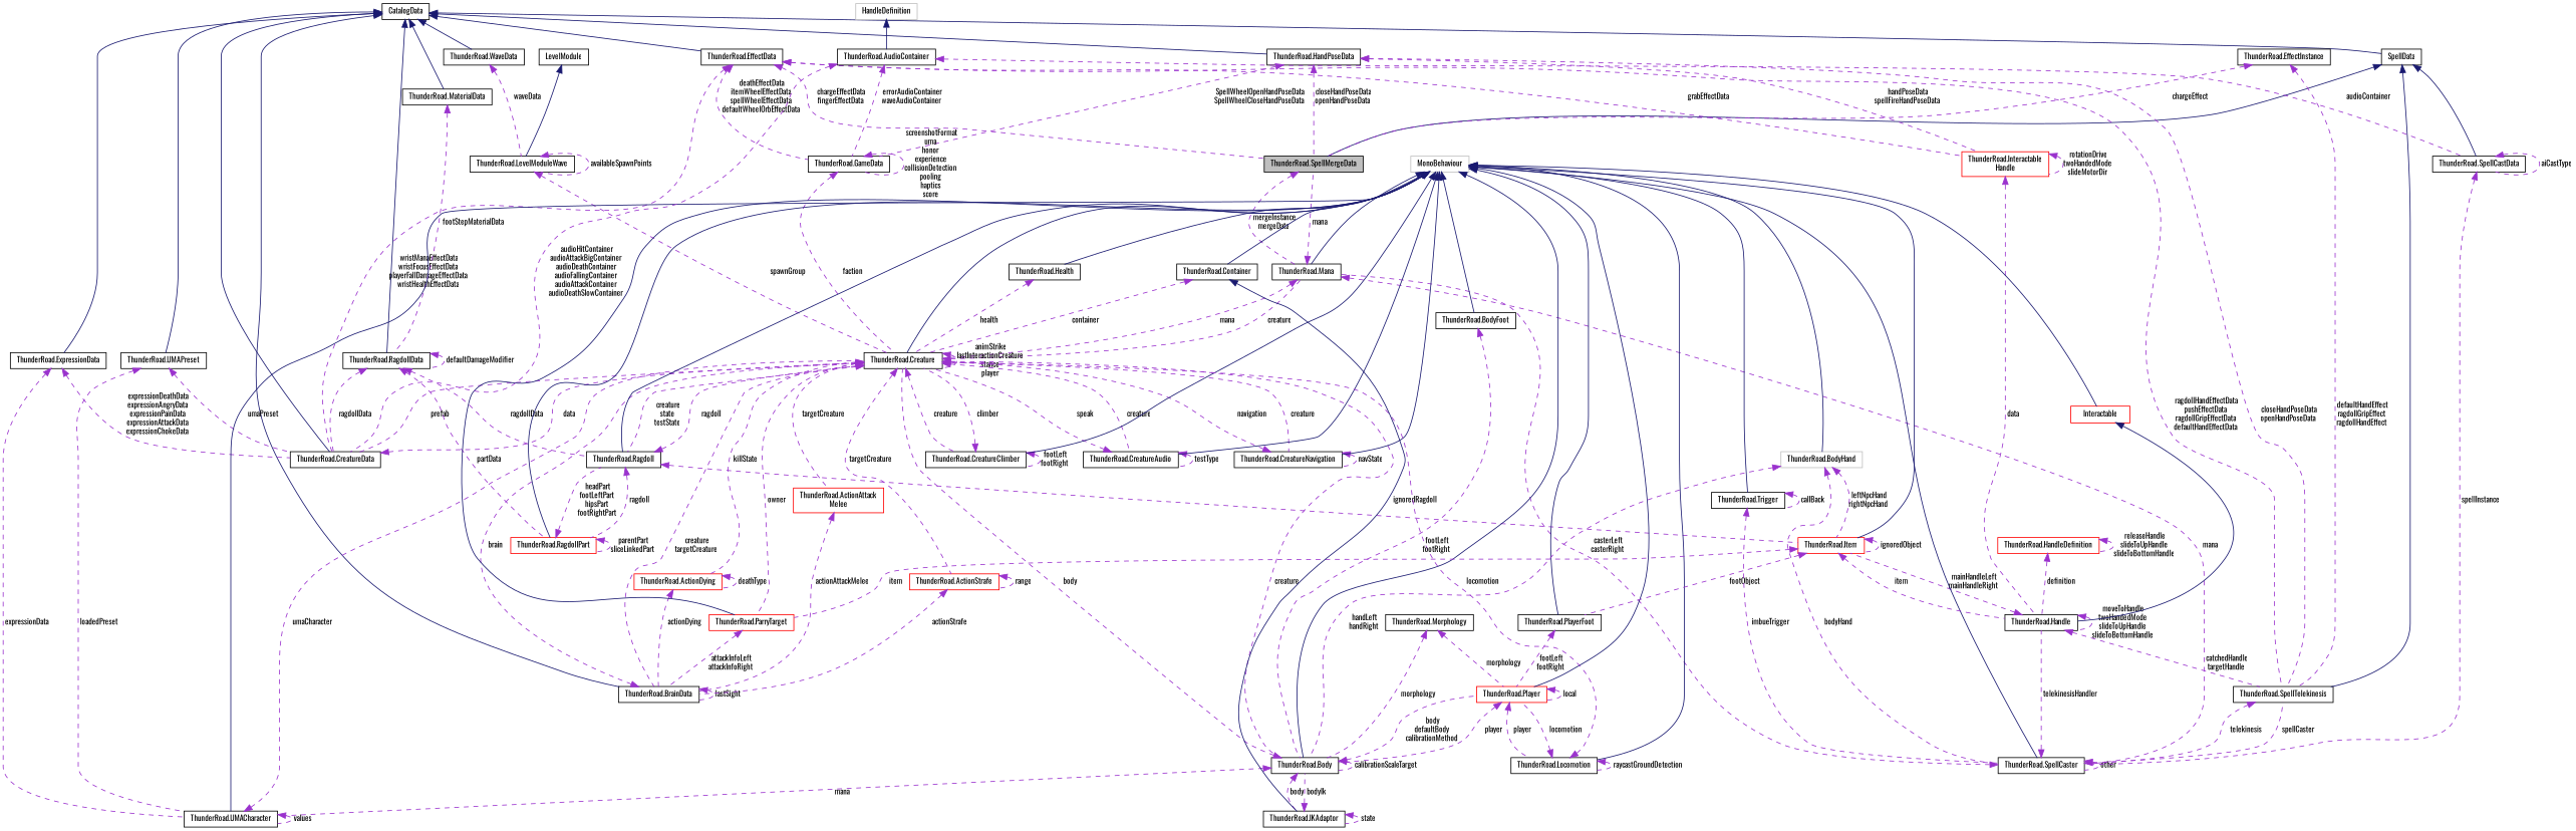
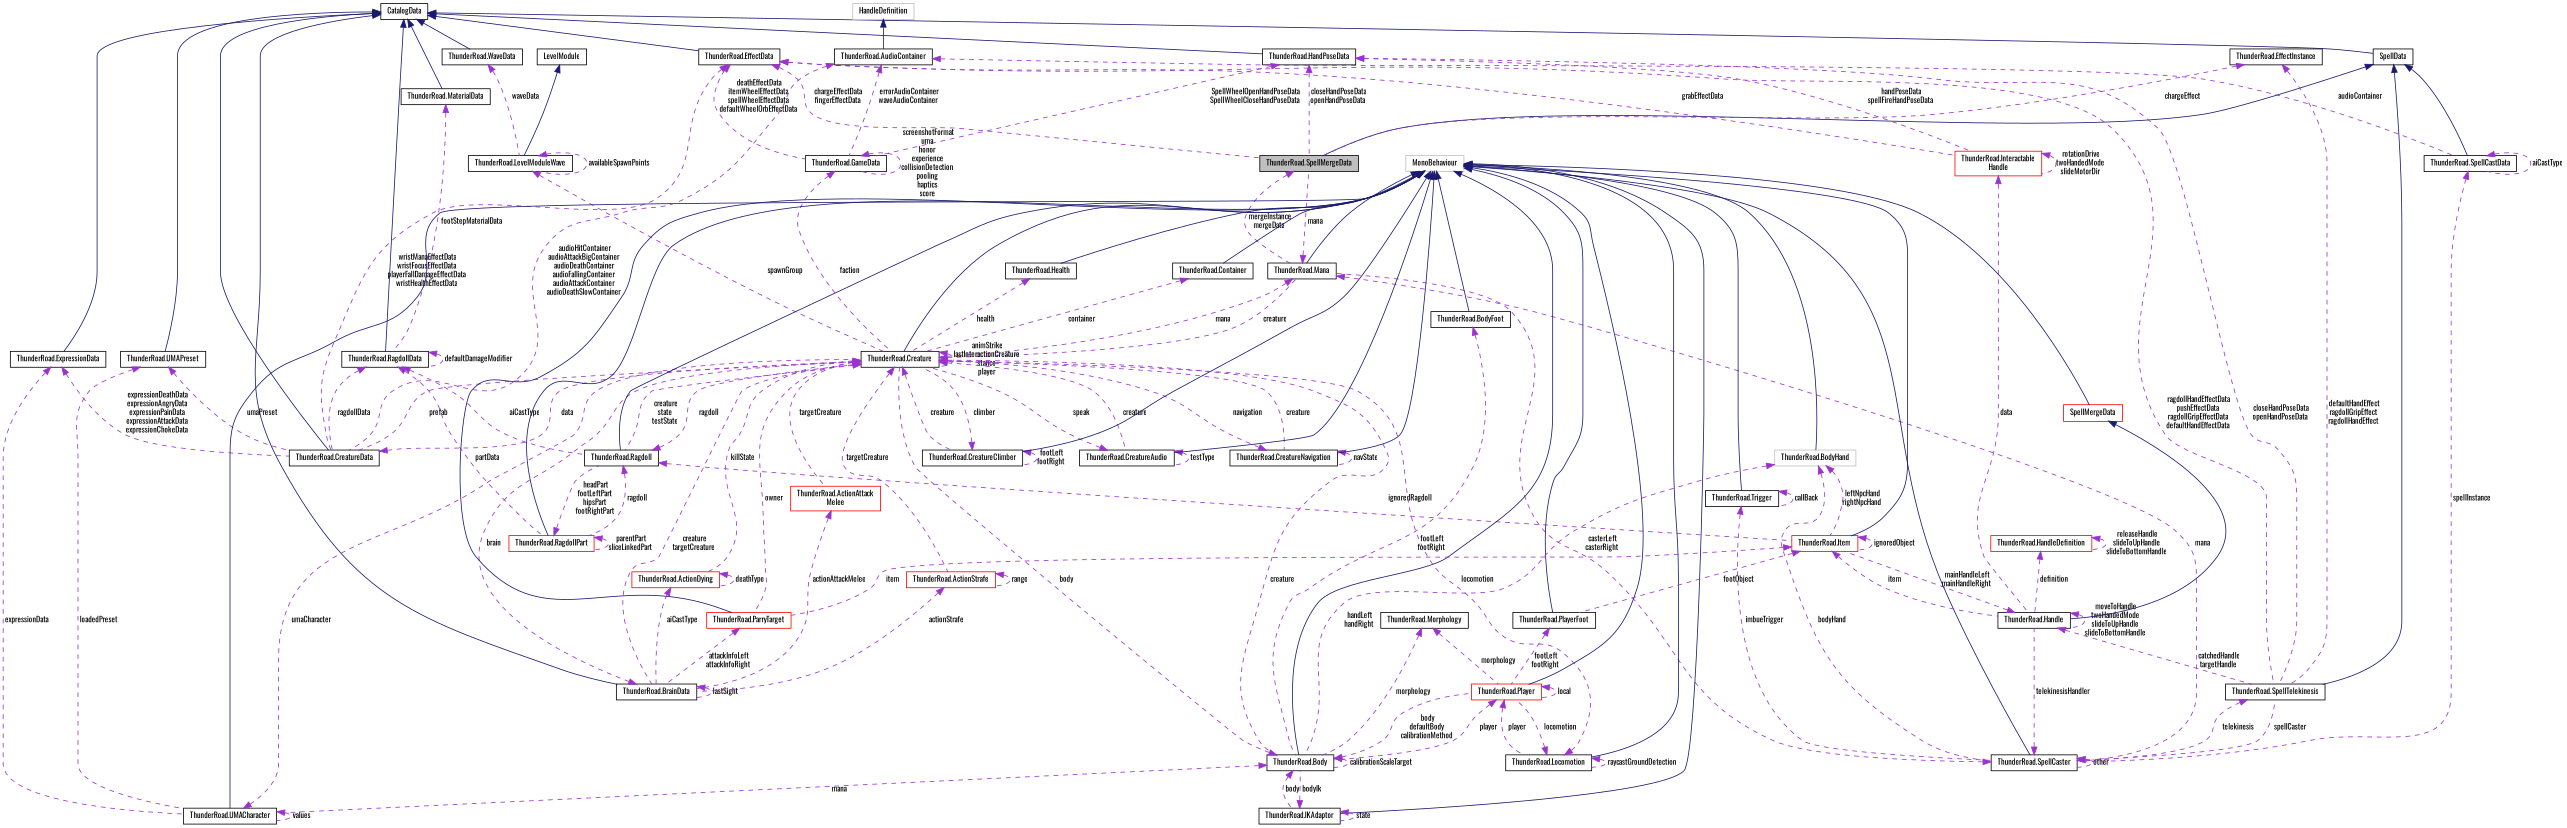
  digraph {
    fontname=Oswald
    node [color=black fillcolor=white fontname=Oswald fontsize=10 shape=record style=filled]
    edge [color=darkorchid3 dir=back fontname=Oswald fontsize=10 labelfontname=Helvetica labelfontsize=10 style=dashed]
    n1 [fillcolor=grey75 fontcolor=black height=0.2 label="ThunderRoad.SpellMergeData" width=0.4]
    n2 [height=0.2 label="ThunderRoad.Mana" width=0.4]
    n3 [height=0.2 label="ThunderRoad.SpellCaster" width=0.4]
    n4 [height=0.2 label="ThunderRoad.Creature" width=0.4]
    n5 [height=0.2 label=SpellData width=0.4]
    n6 [height=0.2 label="ThunderRoad.SpellTelekinesis" width=0.4]
    n7 [height=0.2 label="ThunderRoad.SpellCastData" width=0.4]
    n8 [height=0.2 label=CatalogData width=0.4]
    n9 [height=0.2 label="ThunderRoad.EffectData" width=0.4]
    n10 [height=0.2 label="ThunderRoad.HandPoseData" width=0.4]
    n11 [height=0.2 label="ThunderRoad.RagdollData" width=0.4]
    n12 [height=0.2 label="ThunderRoad.MaterialData" width=0.4]
    n13 [height=0.2 label="ThunderRoad.WaveData" width=0.4]
    n14 [height=0.2 label="ThunderRoad.CreatureData" width=0.4]
    n15 [height=0.2 label="ThunderRoad.UMAPreset" width=0.4]
    n16 [height=0.2 label="ThunderRoad.ExpressionData" width=0.4]
    n17 [height=0.2 label="ThunderRoad.BrainData" width=0.4]
    n18 [color=red height=0.2 label="ThunderRoad.Interactable\lHandle" width=0.4]
    n19 [height=0.2 label="ThunderRoad.GameData" width=0.4]
    n20 [height=0.2 label="ThunderRoad.Ragdoll" width=0.4]
    n21 [color=red height=0.2 label="ThunderRoad.RagdollPart" width=0.4]
    n22 [height=0.2 label="ThunderRoad.LevelModuleWave" width=0.4]
    n23 [height=0.2 label="ThunderRoad.UMACharacter" width=0.4]
    n24 [height=0.2 label="ThunderRoad.Handle" width=0.4]
    n25 [height=0.2 label="ThunderRoad.CreatureClimber" width=0.4]
    n26 [height=0.2 label="ThunderRoad.Body" width=0.4]
    n27 [height=0.2 label="ThunderRoad.CreatureAudio" width=0.4]
    n28 [color=red height=0.2 label="ThunderRoad.ParryTarget" width=0.4]
    n29 [height=0.2 label="ThunderRoad.CreatureNavigation" width=0.4]
    n30 [color=red height=0.2 label="ThunderRoad.ActionDying" width=0.4]
    n31 [color=red height=0.2 label="ThunderRoad.ActionAttack\lMelee" width=0.4]
    n32 [color=red height=0.2 label="ThunderRoad.ActionStrafe" width=0.4]
    n33 [color=grey75 height=0.2 label=MonoBehaviour width=0.4]
-   n34 [color=red height=0.2 label=Interactable width=0.4]
+   n34 [color=red height=0.2 label=SpellMergeData width=0.4]
    n35 [color=red height=0.2 label="ThunderRoad.Item" width=0.4]
    n36 [height=0.2 label="ThunderRoad.Health" width=0.4]
    n37 [height=0.2 label="ThunderRoad.Locomotion" width=0.4]
    n38 [color=red height=0.2 label="ThunderRoad.Player" width=0.4]
    n39 [height=0.2 label="ThunderRoad.PlayerFoot" width=0.4]
    n40 [height=0.2 label="ThunderRoad.IKAdaptor" width=0.4]
    n41 [color=grey75 height=0.2 label="ThunderRoad.BodyHand" width=0.4]
    n42 [height=0.2 label="ThunderRoad.BodyFoot" width=0.4]
    n43 [height=0.2 label="ThunderRoad.Container" width=0.4]
    n44 [height=0.2 label="ThunderRoad.Trigger" width=0.4]
    n45 [color=red height=0.2 label="ThunderRoad.HandleDefinition" width=0.4]
    n46 [height=0.2 label="ThunderRoad.AudioContainer" width=0.4]
    n47 [color=grey75 height=0.2 label=HandleDefinition width=0.4]
    n48 [height=0.2 label=LevelModule width=0.4]
    n49 [height=0.2 label="ThunderRoad.Morphology" width=0.4]
    n50 [height=0.2 label="ThunderRoad.EffectInstance" width=0.4]
    n1 -> n2 [label=" mergeInstance\nmergeData"]
    n2 -> n1 [label=" mana"]
    n2 -> n3 [label=" mana"]
    n2 -> n4 [label=" mana"]
    n3 -> n2 [label=" casterLeft\ncasterRight"]
    n3 -> n3 [label=" other"]
    n3 -> n6 [label=" spellCaster"]
    n3 -> n24 [label=" telekinesisHandler"]
    n4 -> n2 [label=" creature"]
    n4 -> n4 [label=" animStrike\nlastInteractionCreature\nstance\nplayer"]
    n4 -> n14 [label=" prefab"]
    n4 -> n17 [label=" creature\ntargetCreature"]
    n4 -> n20 [label=" creature\nstate\ntestState"]
    n4 -> n25 [label=" creature"]
    n4 -> n26 [label=" creature"]
    n4 -> n27 [label=" creature"]
    n4 -> n28 [label=" owner"]
    n4 -> n29 [label=" creature"]
    n4 -> n30 [label=" killState"]
    n4 -> n31 [label=" targetCreature"]
    n4 -> n32 [label=" targetCreature"]
    n5 -> n1 [color=midnightblue style=solid]
    n5 -> n6 [color=midnightblue style=solid]
    n5 -> n7 [color=midnightblue style=solid]
    n6 -> n3 [label=" telekinesis"]
    n7 -> n3 [label=" spellInstance"]
    n7 -> n7 [label=" aiCastType"]
    n8 -> n5 [color=midnightblue style=solid]
    n8 -> n9 [color=midnightblue style=solid]
    n8 -> n10 [color=midnightblue style=solid]
    n8 -> n11 [color=midnightblue style=solid]
    n8 -> n12 [color=midnightblue style=solid]
    n8 -> n13 [color=midnightblue style=solid]
    n8 -> n14 [color=midnightblue style=solid]
    n8 -> n15 [color=midnightblue style=solid]
    n8 -> n16 [color=midnightblue style=solid]
    n8 -> n17 [color=midnightblue style=solid]
    n9 -> n1 [label=" chargeEffectData\nfingerEffectData"]
    n9 -> n6 [label=" ragdollHandEffectData\npushEffectData\nragdollGripEffectData\ndefaultHandEffectData"]
    n9 -> n14 [label=" wristManaEffectData\nwristFocusEffectData\nplayerFallDamageEffectData\nwristHealthEffectData"]
    n9 -> n18 [label=" grabEffectData"]
    n9 -> n19 [label=" deathEffectData\nitemWheelEffectData\nspellWheelEffectData\ndefaultWheelOrbEffectData"]
    n10 -> n1 [label=" closeHandPoseData\nopenHandPoseData"]
    n10 -> n6 [label=" closeHandPoseData\nopenHandPoseData"]
    n10 -> n18 [label=" handPoseData\nspellFireHandPoseData"]
    n10 -> n19 [label=" SpellWheelOpenHandPoseData\nSpellWheelCloseHandPoseData"]
    n11 -> n11 [label=" defaultDamageModifier"]
    n11 -> n14 [label=" ragdollData"]
-   n11 -> n20 [label=" ragdollData"]
+   n11 -> n20 [label=" aiCastType"]
    n11 -> n21 [label=" partData"]
    n12 -> n11 [label=" footStepMaterialData"]
    n13 -> n22 [label=" waveData"]
    n14 -> n4 [label=" data"]
    n15 -> n14 [label=" umaPreset"]
    n15 -> n23 [label=" loadedPreset"]
    n16 -> n14 [label=" expressionDeathData\nexpressionAngryData\nexpressionPainData\nexpressionAttackData\nexpressionChokeData"]
    n16 -> n23 [label=" expressionData"]
    n17 -> n4 [label=" brain"]
    n17 -> n17 [label=" lastSight"]
    n18 -> n18 [label=" rotationDrive\ntwoHandedMode\nslideMotorDir"]
    n18 -> n24 [label=" data"]
    n19 -> n4 [label=" faction"]
    n19 -> n19 [label=" screenshotFormat\numa\nhonor\nexperience\ncollisionDetection\npooling\nhaptics\nscore"]
    n20 -> n4 [label=" ragdoll"]
    n20 -> n21 [label=" ragdoll"]
    n20 -> n35 [label=" ignoredRagdoll"]
    n21 -> n20 [label=" headPart\nfootLeftPart\nhipsPart\nfootRightPart"]
    n21 -> n21 [label=" parentPart\nsliceLinkedPart"]
    n22 -> n4 [label=" spawnGroup"]
    n22 -> n22 [label=" availableSpawnPoints"]
    n23 -> n4 [label=" umaCharacter"]
    n23 -> n23 [label=" values"]
    n24 -> n6 [label=" catchedHandle\ntargetHandle"]
    n24 -> n24 [label=" moveToHandle\ntwoHandedMode\nslideToUpHandle\nslideToBottomHandle"]
    n24 -> n35 [label=" mainHandleLeft\nmainHandleRight"]
    n25 -> n4 [label=" climber"]
    n25 -> n25 [label=" footLeft\nfootRight"]
    n26 -> n4 [label=" body"]
    n26 -> n23 [label=" mana"]
    n26 -> n26 [label=" calibrationScaleTarget"]
    n26 -> n38 [label=" body\ndefaultBody\ncalibrationMethod"]
    n26 -> n40 [label=" body"]
    n27 -> n4 [label=" speak"]
    n27 -> n27 [label=" testType"]
    n28 -> n17 [label=" attackInfoLeft\nattackInfoRight"]
    n29 -> n4 [label=" navigation"]
    n29 -> n29 [label=" navState"]
-   n30 -> n17 [label=" actionDying"]
+   n30 -> n17 [label=" aiCastType"]
    n30 -> n30 [label=" deathType"]
    n31 -> n17 [label=" actionAttackMelee"]
    n32 -> n17 [label=" actionStrafe"]
    n32 -> n32 [label=" range"]
    n33 -> n2 [color=midnightblue style=solid]
    n33 -> n3 [color=midnightblue style=solid]
    n33 -> n4 [color=midnightblue style=solid]
    n33 -> n20 [color=midnightblue style=solid]
    n33 -> n21 [color=midnightblue style=solid]
    n33 -> n23 [color=midnightblue style=solid]
    n33 -> n25 [color=midnightblue style=solid]
    n33 -> n26 [color=midnightblue style=solid]
    n33 -> n27 [color=midnightblue style=solid]
    n33 -> n28 [color=midnightblue style=solid]
    n33 -> n29 [color=midnightblue style=solid]
    n33 -> n34 [color=midnightblue style=solid]
    n33 -> n35 [color=midnightblue style=solid]
    n33 -> n36 [color=midnightblue style=solid]
    n33 -> n37 [color=midnightblue style=solid]
    n33 -> n38 [color=midnightblue style=solid]
    n33 -> n39 [color=midnightblue style=solid]
-   n43 -> n40 [color=midnightblue style=solid]
+   n33 -> n40 [color=midnightblue style=solid]
    n33 -> n41 [color=midnightblue style=solid]
    n33 -> n42 [color=midnightblue style=solid]
    n33 -> n43 [color=midnightblue style=solid]
    n33 -> n44 [color=midnightblue style=solid]
    n34 -> n24 [color=midnightblue style=solid]
    n35 -> n24 [label=" item"]
    n35 -> n28 [label=" item"]
    n35 -> n35 [label=" ignoredObject"]
    n35 -> n39 [label=" footObject"]
    n36 -> n4 [label=" health"]
    n37 -> n4 [label=" locomotion"]
    n37 -> n37 [label=" raycastGroundDetection"]
    n37 -> n38 [label=" locomotion"]
    n38 -> n26 [label=" player"]
    n38 -> n37 [label=" player"]
    n38 -> n38 [label=" local"]
    n39 -> n38 [label=" footLeft\nfootRight"]
    n40 -> n26 [label=" bodyIk"]
    n40 -> n40 [label=" state"]
    n41 -> n3 [label=" bodyHand"]
    n41 -> n26 [label=" handLeft\nhandRight"]
    n41 -> n35 [label=" leftNpcHand\nrightNpcHand"]
    n42 -> n26 [label=" footLeft\nfootRight"]
    n43 -> n4 [label=" container"]
    n44 -> n3 [label=" imbueTrigger"]
    n44 -> n44 [label=" callBack"]
    n45 -> n24 [label=" definition"]
    n45 -> n45 [label=" releaseHandle\nslideToUpHandle\nslideToBottomHandle"]
    n46 -> n7 [label=" audioContainer"]
    n46 -> n14 [label=" audioHitContainer\naudioAttackBigContainer\naudioDeathContainer\naudioFallingContainer\naudioAttackContainer\naudioDeathSlowContainer"]
    n46 -> n19 [label=" errorAudioContainer\nwaveAudioContainer"]
    n47 -> n46 [color=midnightblue style=solid]
    n48 -> n22 [color=midnightblue style=solid]
    n49 -> n26 [label=" morphology"]
    n49 -> n38 [label=" morphology"]
    n50 -> n1 [label=" chargeEffect"]
    n50 -> n6 [label=" defaultHandEffect\nragdollGripEffect\nragdollHandEffect"]
  }
